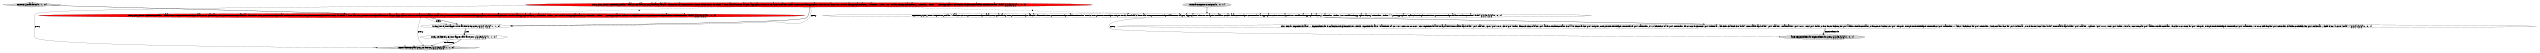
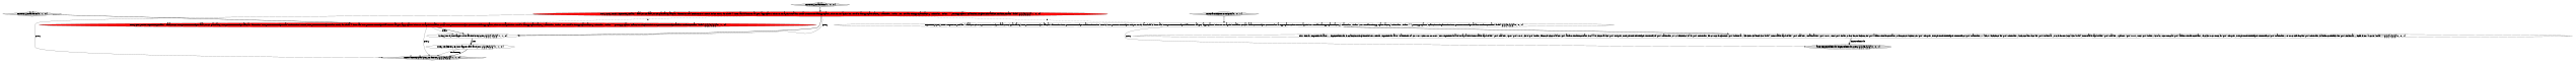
  digraph {
    node [fillcolor=lightgray shape=ellipse style=filled]
    edge [style=bold]
    n1 [fillcolor=red label="Query query = new TopNQueryBuilder().dataSource(dataSource).granularity(allGran).dimension(marketDimension).metric(indexMetric).threshold(4).intervals(fullOnIntervalSpec).aggregators(Lists.newArrayList(Iterables.concat(commonDoubleAggregators,Lists.newArrayList(new DoubleMaxAggregatorFactory(\"maxIndex\",\"index\"),new DoubleMinAggregatorFactory(\"minIndex\",\"index\"))))).postAggregators(Collections.singletonList(addRowsIndexConstant)).build()@@@3@@@['1', '0', '0']"]
    n2 [label="Assert.assertEquals(query,serdeQuery)@@@6@@@['1', '1', '0']" shape=diamond]
    n3 [fillcolor=white label="String json = jsonMapper.writeValueAsString(query)@@@4@@@['1', '1', '0']"]
    n4 [fillcolor=red label="Query query = new TopNQueryBuilder().dataSource(QueryRunnerTestHelper.dataSource).granularity(QueryRunnerTestHelper.allGran).dimension(QueryRunnerTestHelper.marketDimension).metric(QueryRunnerTestHelper.indexMetric).threshold(4).intervals(QueryRunnerTestHelper.fullOnIntervalSpec).aggregators(Lists.newArrayList(Iterables.concat(QueryRunnerTestHelper.commonDoubleAggregators,Lists.newArrayList(new DoubleMaxAggregatorFactory(\"maxIndex\",\"index\"),new DoubleMinAggregatorFactory(\"minIndex\",\"index\"))))).postAggregators(Collections.singletonList(QueryRunnerTestHelper.addRowsIndexConstant)).build()@@@3@@@['0', '1', '0']"]
    n5 [fillcolor=white label="TopNQuery query = new TopNQueryBuilder().dataSource(QueryRunnerTestHelper.dataSource).granularity(QueryRunnerTestHelper.allGran).dimension(QueryRunnerTestHelper.marketDimension).metric(QueryRunnerTestHelper.uniqueMetric).threshold(3).intervals(QueryRunnerTestHelper.fullOnIntervalSpec).aggregators(Lists.newArrayList(Iterables.concat(VarianceTestHelper.commonPlusVarAggregators,Lists.newArrayList(new DoubleMaxAggregatorFactory(\"maxIndex\",\"index\"),new DoubleMinAggregatorFactory(\"minIndex\",\"index\"))))).postAggregators(Collections.singletonList(QueryRunnerTestHelper.addRowsIndexConstant)).build()@@@3@@@['0', '0', '1']"]
    n6 [fillcolor=white label="Query serdeQuery = jsonMapper.readValue(json,)@@@5@@@['1', '1', '0']"]
    n7 [label="assertExpectedResults(expectedResults,query)@@@5@@@['0', '0', '1']"]
    n8 [fillcolor=white label="List<Result<TopNResultValue>> expectedResults = Collections.singletonList(new Result<TopNResultValue>(DateTimes.of(\"2011-01-12T00:00:00.000Z\"),new TopNResultValue(Arrays.asList(ImmutableMap.builder().put(\"market\",\"spot\").put(\"rows\",837L).put(\"index\",95606.57232284546D).put(\"addRowsIndexConstant\",96444.57232284546D).put(\"uniques\",QueryRunnerTestHelper.UNIQUES_9).put(\"maxIndex\",277.2735290527344D).put(\"minIndex\",59.02102279663086D).put(\"index_var\",439.3851694586573D).build(),ImmutableMap.builder().put(\"market\",\"total_market\").put(\"rows\",186L).put(\"index\",215679.82879638672D).put(\"addRowsIndexConstant\",215866.82879638672D).put(\"uniques\",QueryRunnerTestHelper.UNIQUES_2).put(\"maxIndex\",1743.9217529296875D).put(\"minIndex\",792.3260498046875D).put(\"index_var\",27679.900887366413D).build(),ImmutableMap.builder().put(\"market\",\"upfront\").put(\"rows\",186L).put(\"index\",192046.1060180664D).put(\"addRowsIndexConstant\",192233.1060180664D).put(\"uniques\",QueryRunnerTestHelper.UNIQUES_2).put(\"maxIndex\",1870.06103515625D).put(\"minIndex\",545.9906005859375D).put(\"index_var\",79699.9780741607D).build()))))@@@4@@@['0', '0', '1']"]
    n9 [label="testQuerySerialization['0', '1', '0']" shape=diamond]
-   n11 [label="testFullOnTopNOverUniques['0', '0', '1']"]
+   n10 [label="testQuerySerialization['1', '0', '0']" shape=diamond]
+   n11 [label="testFullOnTopNOverUniques['0', '0', '1']" shape=diamond]
    n1 -> n2 [label=query style=solid]
    n1 -> n3
    n1 -> n3 [label=query style=solid]
    n1 -> n4 [label=0 style=dashed]
    n1 -> n5 [label=0 style=dashed]
    n3 -> n6
    n3 -> n6 [label=json style=solid]
    n4 -> n2 [label=query style=solid]
    n4 -> n3
    n4 -> n3 [label=query style=solid]
    n5 -> n7 [label=query style=solid]
    n5 -> n8
    n6 -> n2 [label=serdeQuery style=solid]
    n6 -> n2
    n8 -> n7 [label=expectedResults style=solid]
    n8 -> n7
    n9 -> n4
+   n10 -> n1
    n11 -> n5
  }
